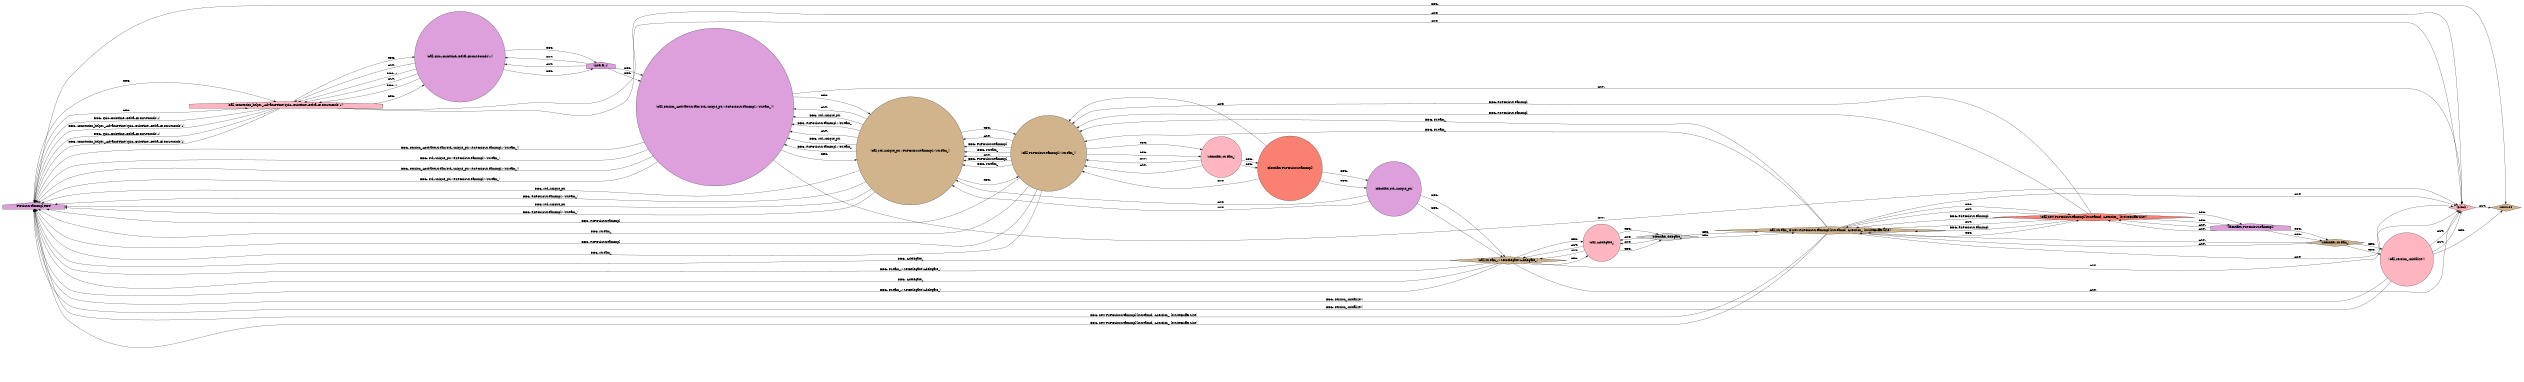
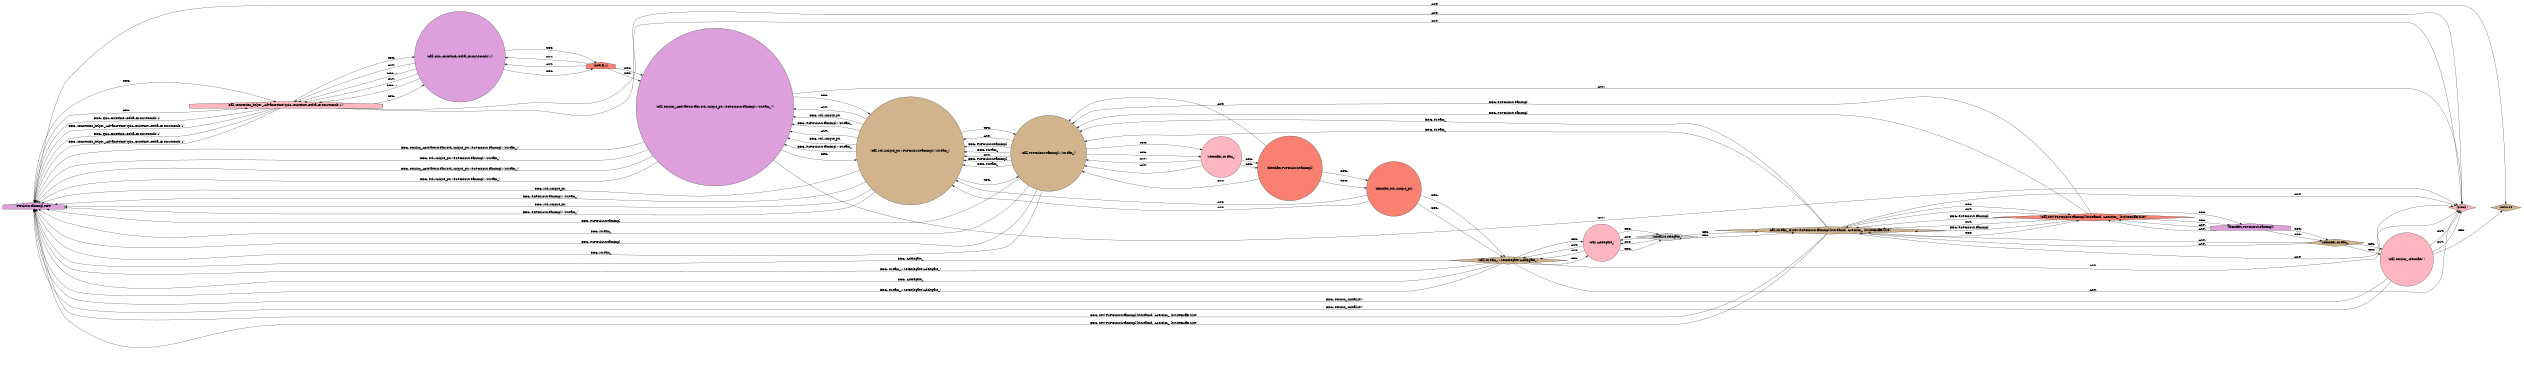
  digraph {
    rankdir=LR
    node [fillcolor=plum shape=circle style=filled]
    n1 [label="(PQuicStreamImpl,RET)" shape=house]
    n2 [fillcolor=lightpink label="(Call,connection_helper_.AdvanceTime(quic::QuicTime::Delta::FromSeconds(1)))" shape=house]
    n3 [fillcolor=tan label=1300100 shape=diamond]
    n4 [fillcolor=lightpink label="(Block,)" shape=diamond]
    n5 [label="(Call,quic::QuicTime::Delta::FromSeconds(1))"]
    n6 [fillcolor=tan label="(Call,std::unique_ptr<P2PQuicStreamImpl>(stream_))"]
    n7 [fillcolor=tan label="(Call,P2PQuicStreamImpl>(stream_))"]
    n8 [label="(Call,session_.ActivateStream(std::unique_ptr<P2PQuicStreamImpl>(stream_)))"]
    n9 [fillcolor=lightpink label="(Identifier,stream_)"]
-   n10 [label="(Identifier,std::unique_ptr)"]
+   n10 [fillcolor=salmon label="(Identifier,std::unique_ptr)"]
    n11 [fillcolor=tan label="(Call,stream_->SetDelegate(&delegate_))" shape=diamond]
    n12 [fillcolor=lightpink label="(Call,&delegate_)"]
    n13 [fillcolor=salmon label="(Identifier,P2PQuicStreamImpl)"]
-   n14 [label="(Literal,1)" shape=house]
-   n15 [fillcolor=lightpink label="(Call,session_.Initialize())"]
+   n14 [fillcolor=salmon label="(Literal,1)" shape=house]
+   n15 [fillcolor=lightpink label="(Call,session_.Identifier())"]
    n16 [fillcolor=salmon label="(Call,new P2PQuicStreamImpl(kStreamId, &session_, kWriteBufferSize))" shape=diamond]
    n17 [label="(Identifier,P2PQuicStreamImpl)" shape=house]
    n18 [fillcolor=tan label="(Call,stream_ = new P2PQuicStreamImpl(kStreamId, &session_, kWriteBufferSize))" shape=diamond]
    n19 [fillcolor=tan label="(Identifier,stream_)" shape=diamond]
-   n20 [fillcolor=lightgrey label="(Identifier,delegate_)" shape=diamond]
+   n20 [fillcolor=lightgrey label="(Initialize,delegate_)" shape=diamond]
    n1 -> n2 [label="CFG: "]
    n1 -> n2 [label="CFG: "]
-   n1 -> n3 [label="CFG: "]
+   n1 -> n3 [label="AST: "]
    n2 -> n1 [label="DDG: quic::QuicTime::Delta::FromSeconds(1)"]
    n2 -> n1 [label="DDG: connection_helper_.AdvanceTime(quic::QuicTime::Delta::FromSeconds(1))"]
    n2 -> n1 [label="DDG: quic::QuicTime::Delta::FromSeconds(1)"]
    n2 -> n1 [label="DDG: connection_helper_.AdvanceTime(quic::QuicTime::Delta::FromSeconds(1))"]
    n2 -> n4 [label="AST: "]
    n2 -> n4 [label="AST: "]
    n2 -> n5 [label="CFG: "]
    n2 -> n5 [label="CFG: "]
-   n4 -> n3 [label="AST: "]
    n5 -> n2 [label="AST: "]
    n5 -> n2 [label="DDG: 1"]
    n5 -> n2 [label="AST: "]
    n5 -> n2 [label="DDG: 1"]
    n5 -> n14 [label="CFG: "]
    n5 -> n14 [label="CFG: "]
    n6 -> n1 [label="DDG: std::unique_ptr"]
    n6 -> n1 [label="DDG: P2PQuicStreamImpl>(stream_)"]
    n6 -> n1 [label="DDG: std::unique_ptr"]
    n6 -> n1 [label="DDG: P2PQuicStreamImpl>(stream_)"]
    n6 -> n7 [label="CFG: "]
    n6 -> n7 [label="CFG: "]
    n6 -> n8 [label="AST: "]
    n6 -> n8 [label="DDG: std::unique_ptr"]
    n6 -> n8 [label="DDG: P2PQuicStreamImpl>(stream_)"]
    n6 -> n8 [label="AST: "]
    n6 -> n8 [label="DDG: std::unique_ptr"]
    n6 -> n8 [label="DDG: P2PQuicStreamImpl>(stream_)"]
    n7 -> n1 [label="DDG: P2PQuicStreamImpl"]
    n7 -> n1 [label="DDG: stream_"]
    n7 -> n1 [label="DDG: P2PQuicStreamImpl"]
    n7 -> n1 [label="DDG: stream_"]
    n7 -> n6 [label="AST: "]
    n7 -> n6 [label="DDG: P2PQuicStreamImpl"]
    n7 -> n6 [label="DDG: stream_"]
    n7 -> n6 [label="AST: "]
    n7 -> n6 [label="DDG: P2PQuicStreamImpl"]
    n7 -> n6 [label="DDG: stream_"]
    n7 -> n9 [label="CFG: "]
    n7 -> n9 [label="CFG: "]
    n8 -> n1 [label="DDG: session_.ActivateStream(std::unique_ptr<P2PQuicStreamImpl>(stream_))"]
    n8 -> n1 [label="DDG: std::unique_ptr<P2PQuicStreamImpl>(stream_)"]
    n8 -> n1 [label="DDG: session_.ActivateStream(std::unique_ptr<P2PQuicStreamImpl>(stream_))"]
    n8 -> n1 [label="DDG: std::unique_ptr<P2PQuicStreamImpl>(stream_)"]
    n8 -> n4 [label="AST: "]
    n8 -> n4 [label="AST: "]
    n8 -> n6 [label="CFG: "]
    n8 -> n6 [label="CFG: "]
    n9 -> n7 [label="AST: "]
    n9 -> n7 [label="AST: "]
    n9 -> n13 [label="CFG: "]
    n9 -> n13 [label="CFG: "]
    n10 -> n6 [label="AST: "]
    n10 -> n6 [label="AST: "]
    n10 -> n11 [label="CFG: "]
    n10 -> n11 [label="CFG: "]
    n11 -> n1 [label="DDG: &delegate_"]
    n11 -> n1 [label="DDG: stream_->SetDelegate(&delegate_)"]
    n11 -> n1 [label="DDG: &delegate_"]
    n11 -> n1 [label="DDG: stream_->SetDelegate(&delegate_)"]
    n11 -> n4 [label="AST: "]
    n11 -> n4 [label="AST: "]
    n11 -> n12 [label="CFG: "]
    n11 -> n12 [label="CFG: "]
    n12 -> n11 [label="AST: "]
    n12 -> n11 [label="AST: "]
    n12 -> n20 [label="CFG: "]
    n12 -> n20 [label="CFG: "]
    n13 -> n7 [label="AST: "]
    n13 -> n7 [label="AST: "]
    n13 -> n10 [label="CFG: "]
    n13 -> n10 [label="CFG: "]
    n14 -> n5 [label="AST: "]
    n14 -> n5 [label="AST: "]
    n14 -> n8 [label="CFG: "]
    n14 -> n8 [label="CFG: "]
    n15 -> n1 [label="DDG: session_.Initialize()"]
    n15 -> n1 [label="DDG: session_.Initialize()"]
    n15 -> n3 [label="CFG: "]
    n15 -> n4 [label="AST: "]
    n15 -> n4 [label="AST: "]
    n16 -> n7 [label="DDG: P2PQuicStreamImpl"]
    n16 -> n7 [label="DDG: P2PQuicStreamImpl"]
    n16 -> n17 [label="CFG: "]
    n16 -> n17 [label="CFG: "]
    n16 -> n18 [label="AST: "]
    n16 -> n18 [label="DDG: P2PQuicStreamImpl"]
    n16 -> n18 [label="AST: "]
    n16 -> n18 [label="DDG: P2PQuicStreamImpl"]
    n17 -> n16 [label="AST: "]
    n17 -> n16 [label="AST: "]
    n17 -> n19 [label="CFG: "]
    n17 -> n19 [label="CFG: "]
    n18 -> n1 [label="DDG: new P2PQuicStreamImpl(kStreamId, &session_, kWriteBufferSize)"]
    n18 -> n1 [label="DDG: new P2PQuicStreamImpl(kStreamId, &session_, kWriteBufferSize)"]
    n18 -> n4 [label="AST: "]
    n18 -> n4 [label="AST: "]
    n18 -> n7 [label="DDG: stream_"]
    n18 -> n7 [label="DDG: stream_"]
    n18 -> n16 [label="CFG: "]
    n18 -> n16 [label="CFG: "]
    n19 -> n15 [label="CFG: "]
    n19 -> n15 [label="CFG: "]
    n19 -> n18 [label="AST: "]
    n19 -> n18 [label="AST: "]
    n20 -> n12 [label="AST: "]
    n20 -> n12 [label="AST: "]
    n20 -> n18 [label="CFG: "]
    n20 -> n18 [label="CFG: "]
  }
